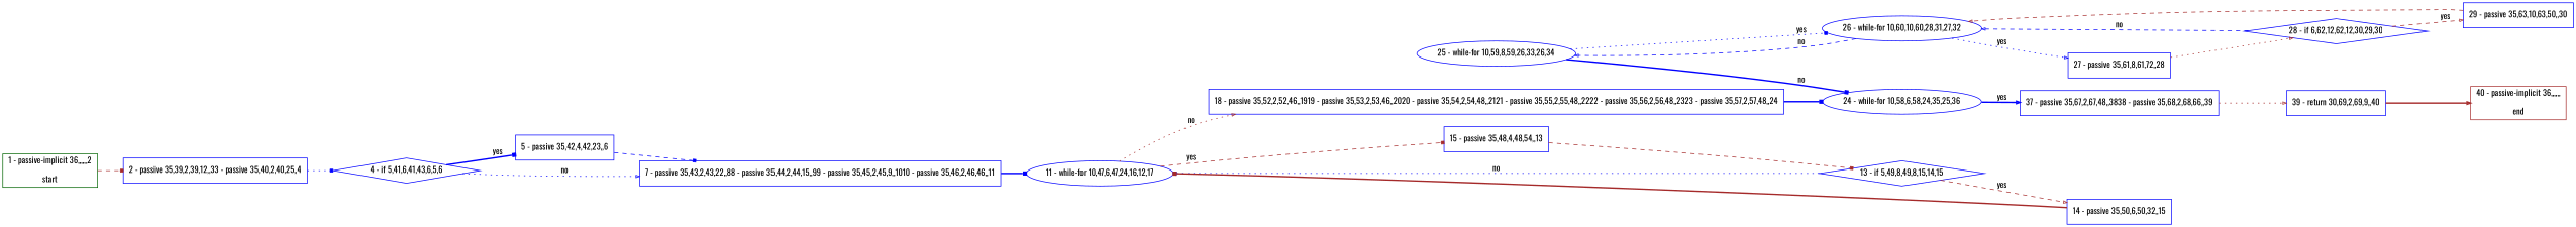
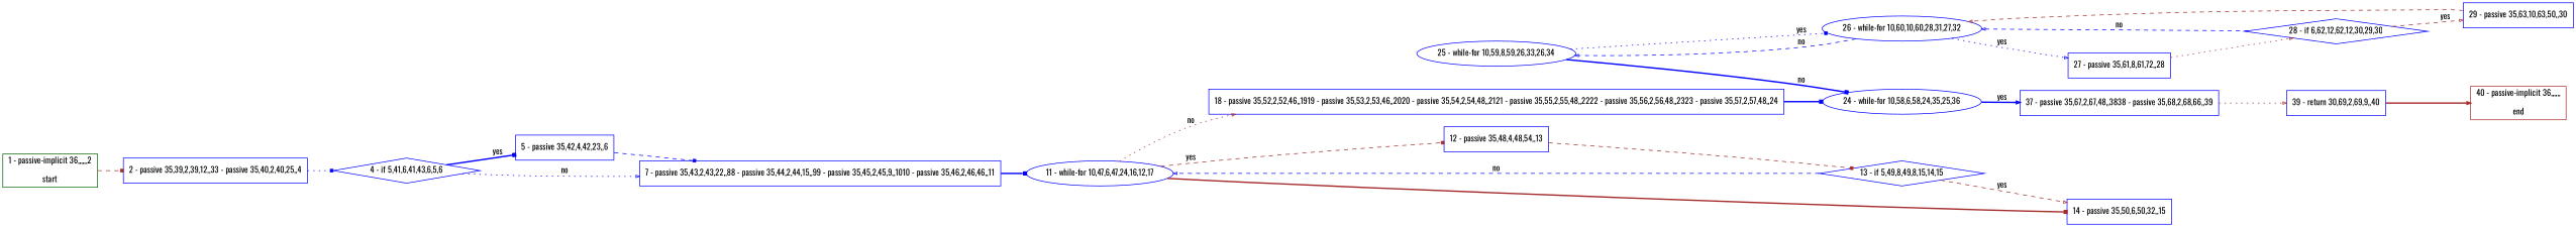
  digraph {
    bgcolor=white
    compound=true
    fillcolor="#FFFFCC"
    fontname=Oswald
    fontsize=12
    pack=true
    packmode=clust
    rankdir=LR
    style="rounded,filled"
    node [color="#0000ff" compound=true fillcolor="#ffffff" fixedsize=false fontname=Oswald fontsize=12 node_initialized=no shape=box style=filled]
    edge [arrowhead=onormal arrowsize=0.5 arrowtail=none color=blue compound=true dir=forward fontcolor=black fontname=Oswald fontsize=12 style=dashed]
    n1 [label="2 - passive 35,39,2,39,12,,33 - passive 35,40,2,40,25,,4"]
    n2 [label="4 - if 5,41,6,41,43,6,5,6" shape=diamond]
    n3 [label="5 - passive 35,42,4,42,23,,6"]
    n4 [label="7 - passive 35,43,2,43,22,,88 - passive 35,44,2,44,15,,99 - passive 35,45,2,45,9,,1010 - passive 35,46,2,46,46,,11"]
    n5 [color="#006400" label="1 - passive-implicit 36,,,,,,2\n\nstart"]
    n6 [label="11 - while-for 10,47,6,47,24,16,12,17" shape=oval]
-   n7 [label="15 - passive 35,48,4,48,54,,13"]
+   n7 [label="12 - passive 35,48,4,48,54,,13"]
    n8 [label="18 - passive 35,52,2,52,46,,1919 - passive 35,53,2,53,46,,2020 - passive 35,54,2,54,48,,2121 - passive 35,55,2,55,48,,2222 - passive 35,56,2,56,48,,2323 - passive 35,57,2,57,48,,24"]
    n9 [label="13 - if 5,49,8,49,8,15,14,15" shape=diamond]
    n10 [label="24 - while-for 10,58,6,58,24,35,25,36" shape=oval]
    n11 [label="14 - passive 35,50,6,50,32,,15"]
    n12 [label="37 - passive 35,67,2,67,48,,3838 - passive 35,68,2,68,66,,39"]
    n13 [label="25 - while-for 10,59,8,59,26,33,26,34" shape=oval]
    n14 [label="26 - while-for 10,60,10,60,28,31,27,32" shape=oval]
    n15 [label="39 - return 30,69,2,69,9,,40"]
    n16 [label="27 - passive 35,61,8,61,72,,28"]
    n17 [color="#a52a2a" label="40 - passive-implicit 36,,,,,,\n\nend"]
    n18 [label="28 - if 6,62,12,62,12,30,29,30" shape=diamond]
    n19 [label="29 - passive 35,63,10,63,50,,30"]
    n1 -> n2 [arrowhead=box style=dotted]
    n2 -> n3 [arrowhead=box label=yes style=bold]
    n2 -> n4 [label=no style=dotted]
    n3 -> n4 [arrowhead=box]
    n4 -> n6 [arrowhead=box style=bold]
    n5 -> n1 [arrowhead=box color=brown]
    n6 -> n7 [arrowhead=box color=brown label=yes]
    n6 -> n8 [color=brown label=no style=dotted]
    n7 -> n9 [arrowhead=box color=brown]
    n8 -> n10 [arrowhead=box style=bold]
-   n9 -> n6 [label=no style=dotted]
+   n9 -> n6 [label=no]
    n9 -> n11 [color=brown label=yes]
    n10 -> n12 [label=yes style=bold]
-   n11 -> n6 [arrowhead=box color=brown style=bold]
+   n6 -> n11 [arrowhead=box color=brown style=bold]
    n12 -> n15 [color=brown style=dotted]
    n13 -> n10 [arrowhead=box label=no style=bold]
    n13 -> n14 [arrowhead=box label=yes style=dotted]
    n14 -> n13 [label=no]
    n14 -> n16 [label=yes style=dotted]
    n15 -> n17 [color=brown style=bold]
    n16 -> n18 [color=brown style=dotted]
    n18 -> n14 [label=no]
    n18 -> n19 [color=brown label=yes]
    n19 -> n14 [color=brown]
  }
